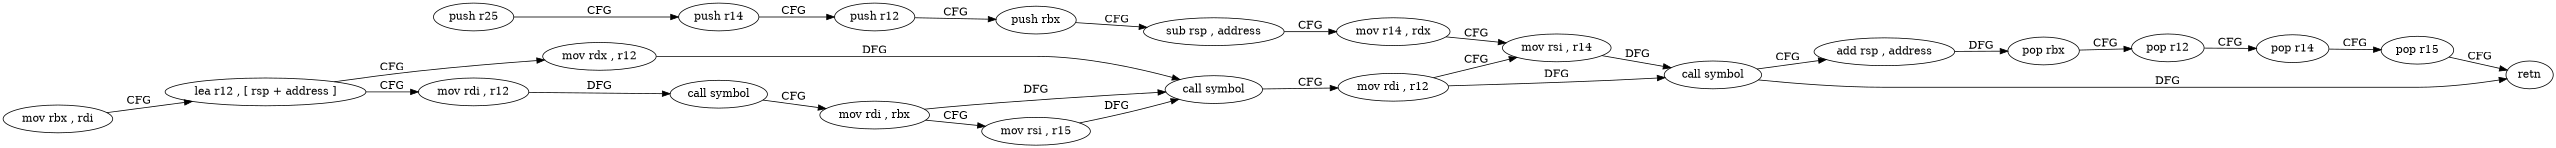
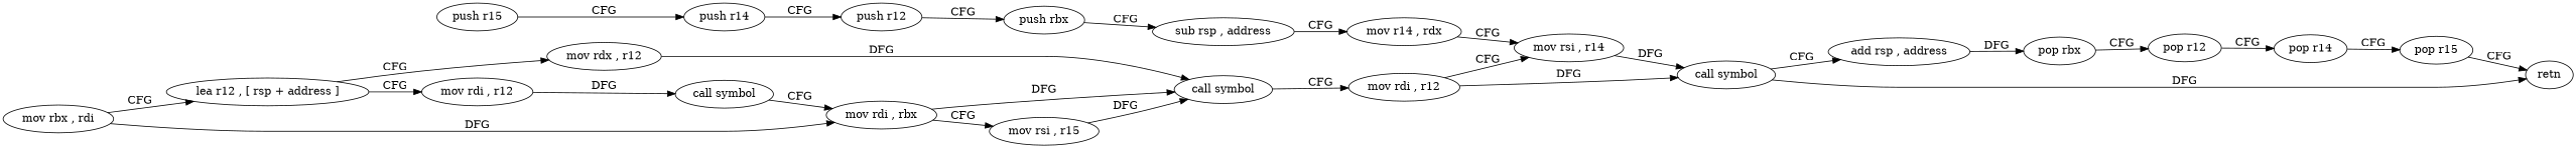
  digraph {
    rankdir=LR
-   n1 [label="push r25"]
+   n1 [label="push r15"]
    n2 [label="push r14"]
    n3 [label="push r12"]
    n4 [label="push rbx"]
    n5 [label="sub rsp , address"]
    n6 [label="mov r14 , rdx"]
    n7 [label="mov rsi , r14"]
    n8 [label="call symbol"]
    n9 [label="mov rbx , rdi"]
    n10 [label="lea r12 , [ rsp + address ]"]
    n11 [label="mov rdi , rbx"]
    n12 [label="mov rsi , r15"]
    n13 [label="call symbol"]
    n14 [label="mov rdi , r12"]
    n15 [label="mov rdx , r12"]
    n16 [label="call symbol"]
    n17 [label="mov rdi , r12"]
    n18 [label="add rsp , address"]
    n19 [label=retn]
    n20 [label="pop rbx"]
    n21 [label="pop r12"]
    n22 [label="pop r14"]
    n23 [label="pop r15"]
    n1 -> n2 [label=CFG]
    n2 -> n3 [label=CFG]
    n3 -> n4 [label=CFG]
    n4 -> n5 [label=CFG]
    n5 -> n6 [label=CFG]
    n6 -> n7 [label=CFG]
    n7 -> n8 [label=DFG]
    n8 -> n18 [label=CFG]
    n8 -> n19 [label=DFG]
    n9 -> n10 [label=CFG]
+   n9 -> n11 [label=DFG]
    n10 -> n14 [label=CFG]
    n10 -> n15 [label=CFG]
    n11 -> n12 [label=CFG]
    n11 -> n13 [label=DFG]
    n12 -> n13 [label=DFG]
    n13 -> n17 [label=CFG]
    n14 -> n16 [label=DFG]
    n15 -> n13 [label=DFG]
    n16 -> n11 [label=CFG]
    n17 -> n7 [label=CFG]
    n17 -> n8 [label=DFG]
    n18 -> n20 [label=DFG]
    n20 -> n21 [label=CFG]
    n21 -> n22 [label=CFG]
    n22 -> n23 [label=CFG]
    n23 -> n19 [label=CFG]
  }
